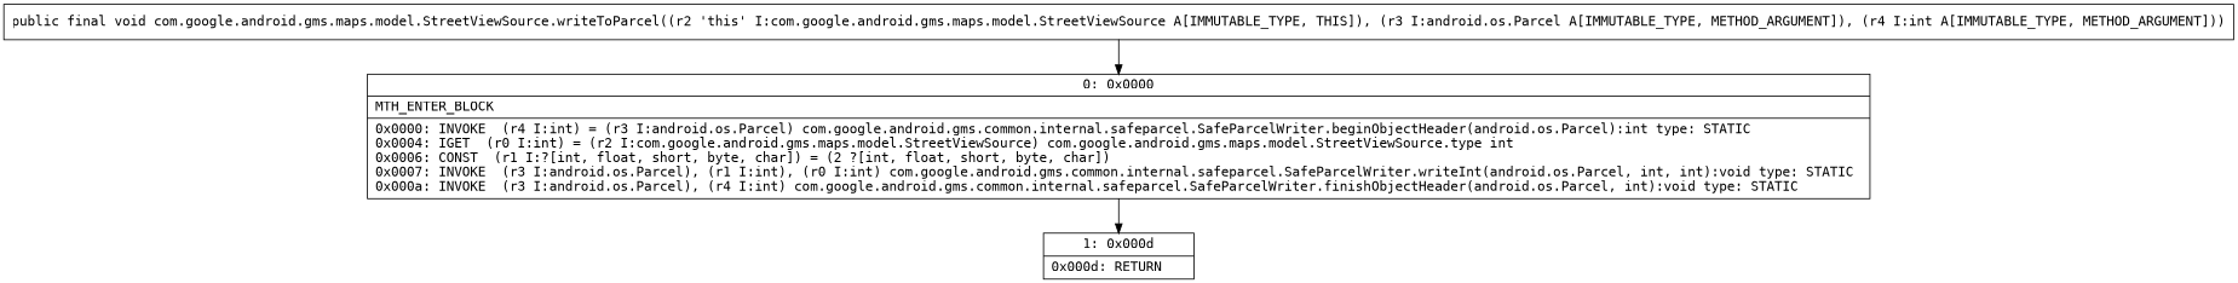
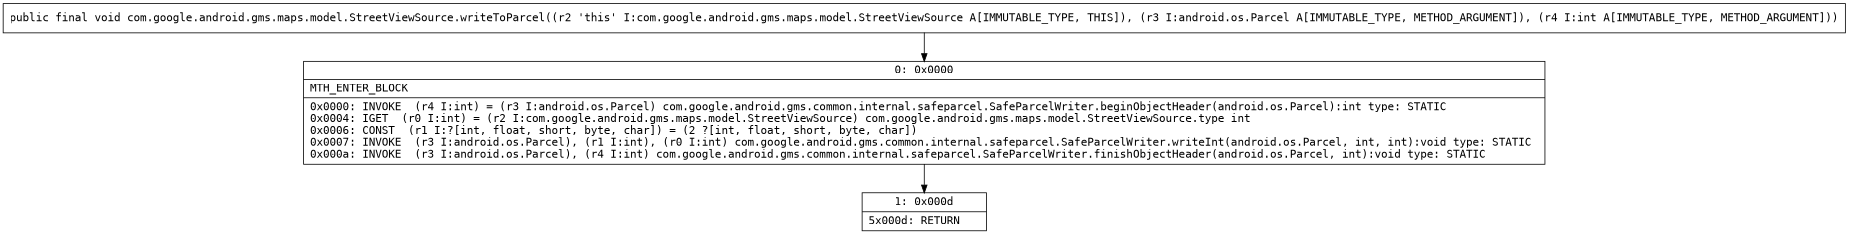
  digraph {
    fontname="DejaVu Sans Mono"
    node [shape=record fontname="DejaVu Sans Mono"]
    edge [fontname="DejaVu Sans Mono"]
    n1 [label="{0\:\ 0x0000|MTH_ENTER_BLOCK\l|0x0000: INVOKE  (r4 I:int) = (r3 I:android.os.Parcel) com.google.android.gms.common.internal.safeparcel.SafeParcelWriter.beginObjectHeader(android.os.Parcel):int type: STATIC \l0x0004: IGET  (r0 I:int) = (r2 I:com.google.android.gms.maps.model.StreetViewSource) com.google.android.gms.maps.model.StreetViewSource.type int \l0x0006: CONST  (r1 I:?[int, float, short, byte, char]) = (2 ?[int, float, short, byte, char]) \l0x0007: INVOKE  (r3 I:android.os.Parcel), (r1 I:int), (r0 I:int) com.google.android.gms.common.internal.safeparcel.SafeParcelWriter.writeInt(android.os.Parcel, int, int):void type: STATIC \l0x000a: INVOKE  (r3 I:android.os.Parcel), (r4 I:int) com.google.android.gms.common.internal.safeparcel.SafeParcelWriter.finishObjectHeader(android.os.Parcel, int):void type: STATIC \l}"]
-   n2 [label="{1\:\ 0x000d|0x000d: RETURN   \l}"]
+   n2 [label="{1\:\ 0x000d|5x000d: RETURN   \l}"]
    n3 [label="{public final void com.google.android.gms.maps.model.StreetViewSource.writeToParcel((r2 'this' I:com.google.android.gms.maps.model.StreetViewSource A[IMMUTABLE_TYPE, THIS]), (r3 I:android.os.Parcel A[IMMUTABLE_TYPE, METHOD_ARGUMENT]), (r4 I:int A[IMMUTABLE_TYPE, METHOD_ARGUMENT])) }"]
    n1 -> n2
    n3 -> n1
  }
